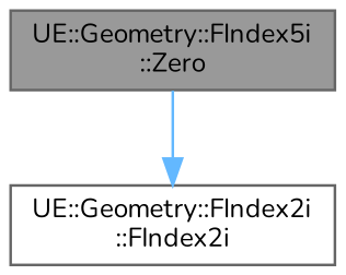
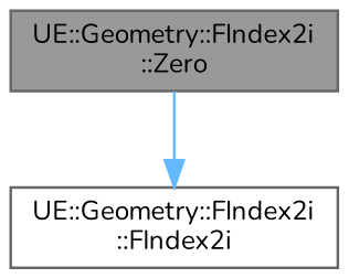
  digraph {
    rankdir=TB
    fontname=Nunito
    node [fontname=Nunito fontsize=10 shape=box style=filled]
-   n1 [color=gray40 fillcolor=grey60 fontcolor=black height=0.2 label="UE::Geometry::FIndex5i\l::Zero" width=0.4]
+   n1 [color=gray40 fillcolor=grey60 fontcolor=black height=0.2 label="UE::Geometry::FIndex2i\l::Zero" width=0.4]
    n2 [color=grey40 fillcolor=white height=0.2 label="UE::Geometry::FIndex2i\l::FIndex2i" width=0.4]
    n1 -> n2 [color=steelblue1 fontname=Nunito fontsize=10 labelfontname=Helvetica labelfontsize=10 style=solid]
  }
